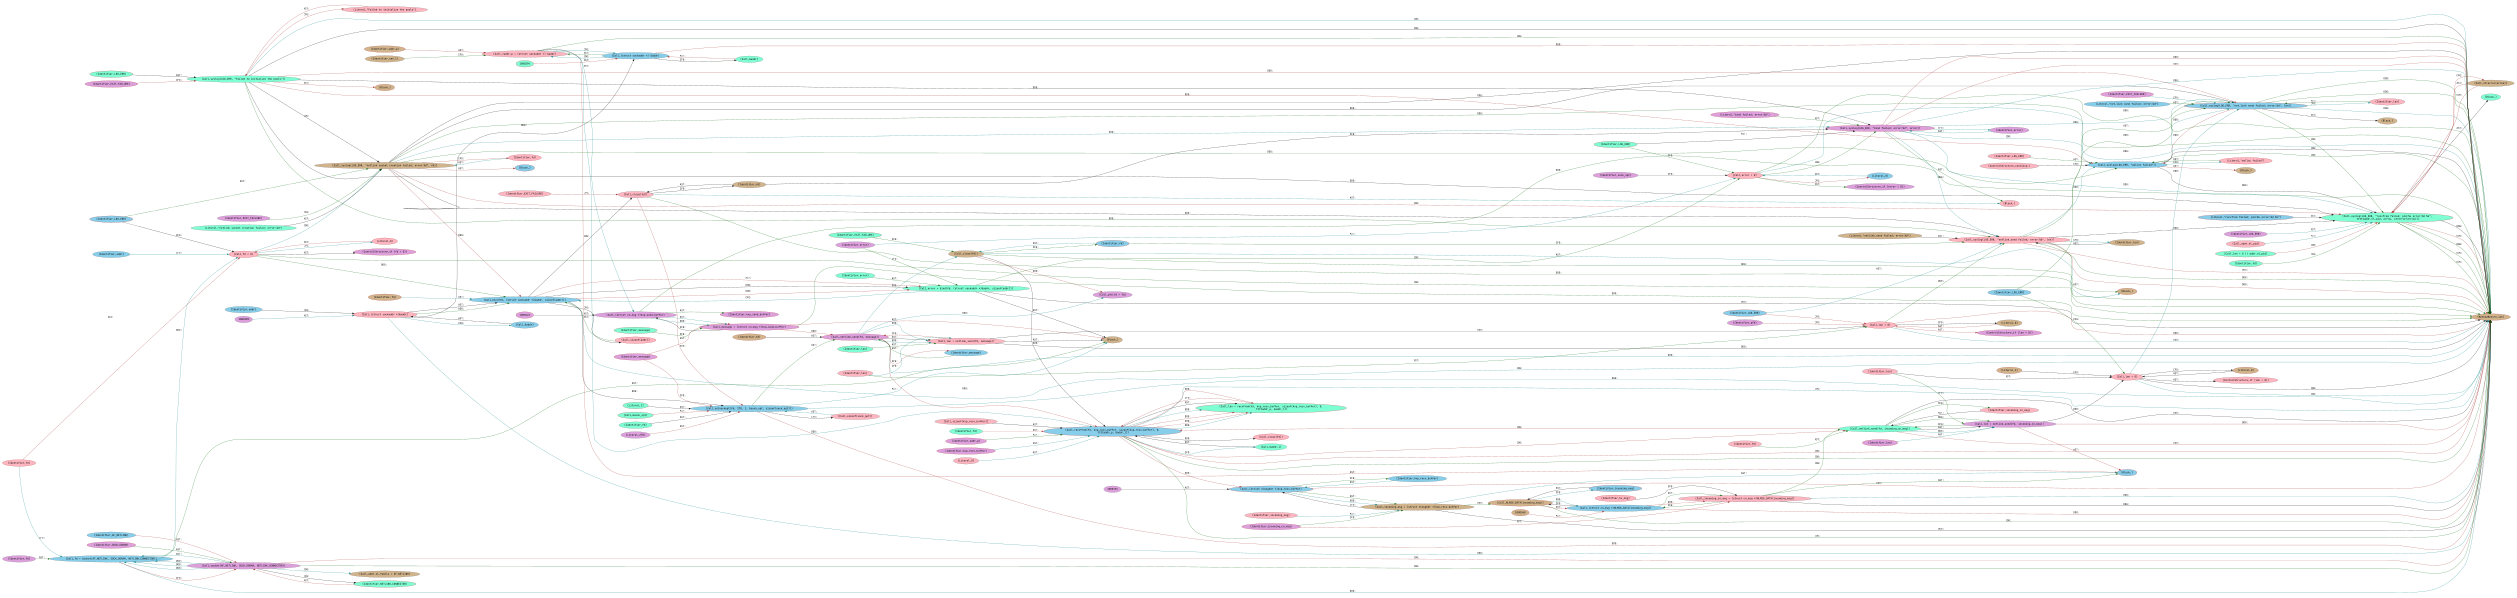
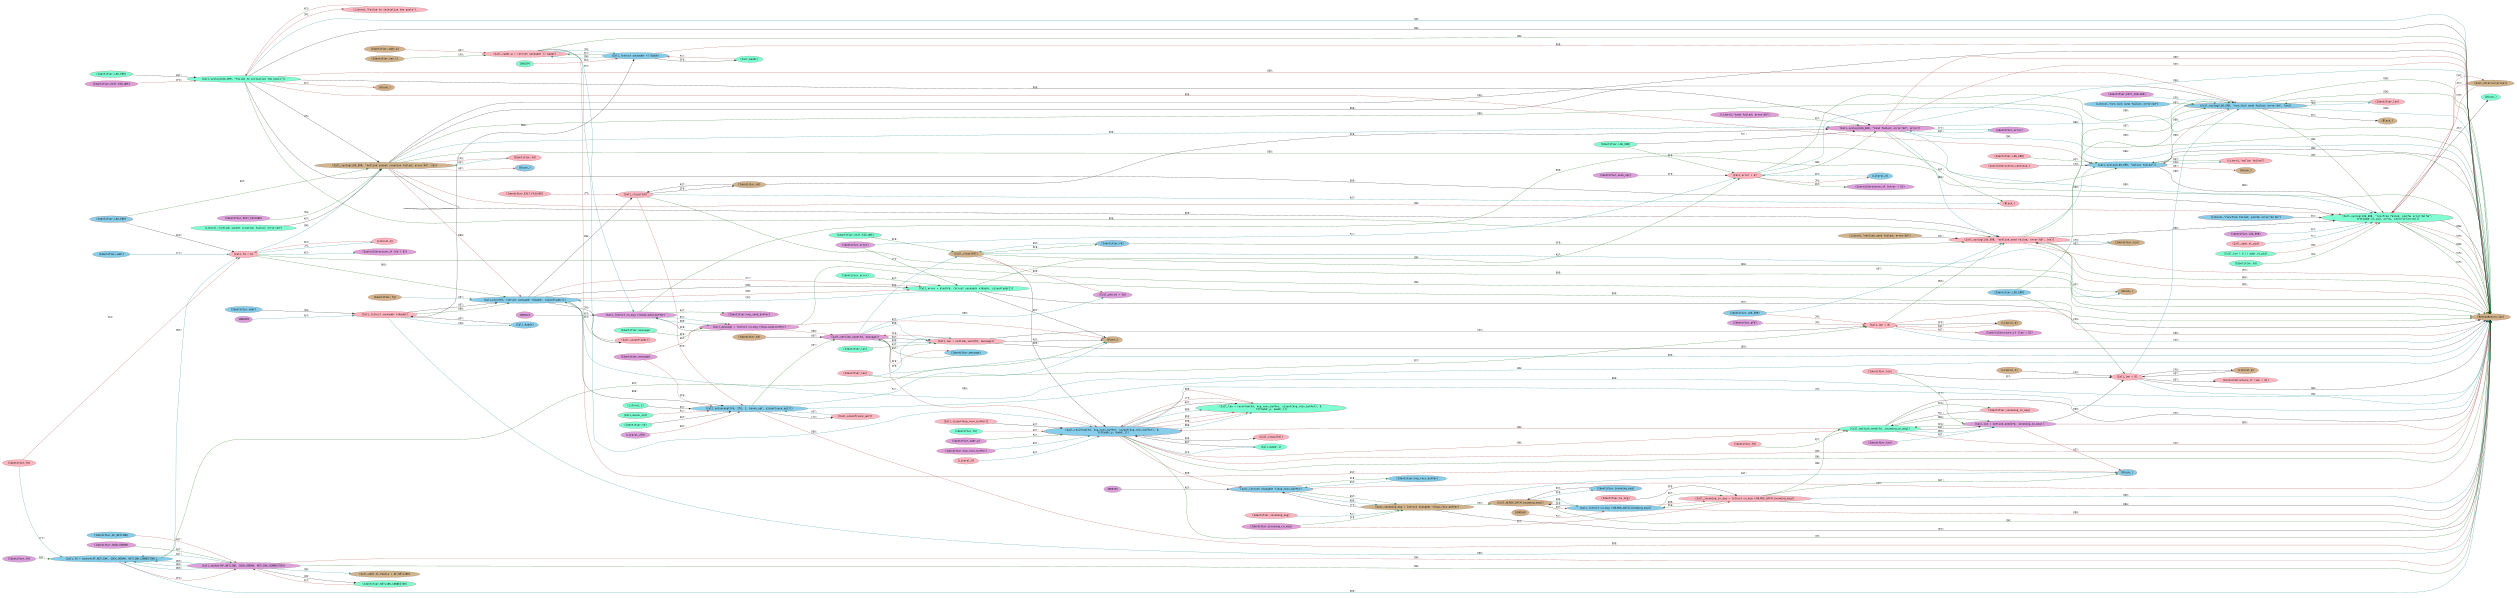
  digraph {
    fontname="JetBrains Mono"
    rankdir=LR
    node [color=gray40 fillcolor=lightpink fontname="JetBrains Mono" style=filled]
    edge [color=teal fontname="JetBrains Mono"]
    n1 [fillcolor=skyblue label="(Call,syslog(LOG_ERR, \"malloc failed\"))"]
    n2 [color=brown fillcolor=skyblue label="(Call,syslog(LOG_ERR, \"net_link send failed; error:%d\", len))"]
    n3 [color=brown fillcolor=aquamarine label="(Call,syslog(LOG_ERR, \"recvfrom failed; pid:%u error:%d %s\",\n \t\t\t\t\taddr.nl_pid, errno, strerror(errno)))"]
    n4 [color=brown fillcolor=tan label="(MethodReturn,int)"]
    n5 [fillcolor=tan label="(Block,)"]
    n6 [color=brown label="(Literal,\"malloc failed\")"]
    n7 [fillcolor=tan label="(Block,)"]
    n8 [label="(Identifier,len)"]
    n9 [fillcolor=aquamarine label="(Block,)"]
    n10 [fillcolor=tan label="(Call,strerror(errno))"]
    n11 [fillcolor=tan label="(Call,syslog(LOG_ERR, \"netlink socket creation failed; error:%d\", fd))"]
    n12 [color=brown label="(Call,syslog(LOG_ERR, \"netlink_send failed; error:%d\", len))"]
    n13 [color=brown fillcolor=plum label="(Call,syslog(LOG_ERR, \"bind failed; error:%d\", error))"]
    n14 [fillcolor=skyblue label="(Call,bind(fd, (struct sockaddr *)&addr, sizeof(addr)))"]
    n15 [color=brown fillcolor=skyblue label="(Block,)"]
    n16 [color=brown label="(Identifier,fd)"]
    n17 [fillcolor=tan label="(Identifier,len)"]
    n18 [color=brown fillcolor=tan label="(Block,)"]
    n19 [fillcolor=plum label="(Identifier,error)"]
    n20 [label="(Block,)"]
    n21 [fillcolor=aquamarine label="(Call,error = bind(fd, (struct sockaddr *)&addr, sizeof(addr)))"]
    n22 [fillcolor=skyblue label="(Call,setsockopt(fd, 270, 1, &sock_opt, sizeof(sock_opt)))"]
    n23 [label="(Call,close(fd))"]
    n24 [color=brown label="(Call,sizeof(addr))"]
    n25 [fillcolor=aquamarine label="(Call,syslog(LOG_ERR, \"Failed to initialize the pools\"))"]
    n26 [label="(Literal,\"Failed to initialize the pools\")"]
    n27 [color=brown fillcolor=tan label="(Block,)"]
    n28 [color=brown label="(Call,fd < 0)"]
    n29 [color=brown label="(Literal,0)"]
    n30 [color=brown fillcolor=plum label="(ControlStructure,if (fd < 0))"]
    n31 [fillcolor=skyblue label="(Call,fd = socket(AF_NETLINK, SOCK_DGRAM, NETLINK_CONNECTOR))"]
    n32 [fillcolor=plum label="(Call,socket(AF_NETLINK, SOCK_DGRAM, NETLINK_CONNECTOR))"]
    n33 [fillcolor=tan label="(Block,)"]
    n34 [fillcolor=tan label="(Call,addr.nl_family = AF_NETLINK)"]
    n35 [color=brown fillcolor=aquamarine label="(Identifier,NETLINK_CONNECTOR)"]
    n36 [color=brown label="(Call,error < 0)"]
    n37 [fillcolor=skyblue label="(Literal,0)"]
    n38 [fillcolor=plum label="(ControlStructure,if (error < 0))"]
    n39 [color=brown fillcolor=plum label="(Call,netlink_send(fd, message))"]
    n40 [label="(Call,sizeof(sock_opt))"]
    n41 [fillcolor=tan label="(Identifier,fd)"]
    n42 [color=brown label="(Call,(struct sockaddr *)&addr)"]
    n43 [fillcolor=skyblue label="(Call,(struct sockaddr *) &addr)"]
    n44 [fillcolor=skyblue label="(Call,&addr)"]
    n45 [label="(Call,*addr_p = (struct sockaddr *) &addr)"]
    n46 [fillcolor=aquamarine label="(Call,&addr)"]
    n47 [color=brown label="(Call,len < 0)"]
    n48 [fillcolor=tan label="(Literal,0)"]
    n49 [color=brown fillcolor=plum label="(ControlStructure,if (len < 0))"]
    n50 [label="(Call,len = netlink_send(fd, message))"]
    n51 [color=brown fillcolor=skyblue label="(Call,recvfrom(fd, kvp_recv_buffer, sizeof(kvp_recv_buffer), 0,\n \t\t\t\taddr_p, &addr_l))"]
    n52 [fillcolor=tan label="(Call,close(fd))"]
    n53 [fillcolor=skyblue label="(Identifier,message)"]
    n54 [fillcolor=plum label="(Call,pfd.fd = fd)"]
    n55 [fillcolor=aquamarine label="(Call,netlink_send(fd, incoming_cn_msg))"]
    n56 [color=brown fillcolor=skyblue label="(Call,(struct nlmsghdr *)kvp_recv_buffer)"]
    n57 [color=brown fillcolor=aquamarine label="(Call,len = recvfrom(fd, kvp_recv_buffer, sizeof(kvp_recv_buffer), 0,\n \t\t\t\taddr_p, &addr_l))"]
    n58 [color=brown label="(Call,close(fd))"]
    n59 [fillcolor=aquamarine label="(Call,&addr_l)"]
    n60 [color=brown fillcolor=skyblue label="(Identifier,fd)"]
    n61 [color=brown fillcolor=plum label="(Call,message = (struct cn_msg *)kvp_send_buffer)"]
-   n62 [fillcolor=plum label="(Call,(struct cn_msg *)kvp_send_buffer)"]
+   n62 [fillcolor=plum label="(Call,(struct cn_msg *)send_send_buffer)"]
    n63 [color=brown fillcolor=plum label="(Identifier,kvp_send_buffer)"]
    n64 [color=brown label="(Call,len < 0)"]
    n65 [color=brown fillcolor=tan label="(Literal,0)"]
    n66 [label="(ControlStructure,if (len < 0))"]
    n67 [fillcolor=plum label="(Call,len = netlink_send(fd, incoming_cn_msg))"]
    n68 [color=brown fillcolor=skyblue label="(Block,)"]
    n69 [label="(Identifier,incoming_cn_msg)"]
    n70 [fillcolor=tan label="(Call,incoming_msg = (struct nlmsghdr *)kvp_recv_buffer)"]
    n71 [fillcolor=skyblue label="(Identifier,kvp_recv_buffer)"]
    n72 [label="(Call,incoming_cn_msg = (struct cn_msg *)NLMSG_DATA(incoming_msg))"]
    n73 [fillcolor=skyblue label="(Call,(struct cn_msg *)NLMSG_DATA(incoming_msg))"]
    n74 [color=brown fillcolor=tan label="(Call,NLMSG_DATA(incoming_msg))"]
    n75 [color=brown fillcolor=skyblue label="(Identifier,incoming_msg)"]
    n76 [label="(Identifier,incoming_msg)"]
    n77 [color=brown fillcolor=aquamarine label="(Identifier,LOG_ERR)"]
    n78 [color=brown fillcolor=tan label="(Identifier,fd)"]
    n79 [color=brown fillcolor=aquamarine label="(Identifier,LOG_ERR)"]
    n80 [fillcolor=skyblue label="(Identifier,addr)"]
    n81 [label="(ControlStructure,continue;)"]
    n82 [color=brown fillcolor=tan label="(Identifier,fd)"]
    n83 [color=brown fillcolor=aquamarine label="(Identifier,EXIT_FAILURE)"]
    n84 [fillcolor=plum label="(Literal,270)"]
    n85 [color=brown fillcolor=aquamarine label="(Identifier,len)"]
    n86 [color=brown label="(Identifier,fd)"]
    n87 [color=brown fillcolor=plum label="(Identifier,EXIT_FAILURE)"]
    n88 [color=brown fillcolor=plum label="(Identifier,kvp_recv_buffer)"]
    n89 [fillcolor=plum label="(Identifier,LOG_ERR)"]
    n90 [color=brown fillcolor=plum label="(Identifier,EXIT_FAILURE)"]
    n91 [color=brown fillcolor=tan label="(Identifier,addr_p)"]
    n92 [fillcolor=skyblue label="(Literal,\"net_link send failed; error:%d\")"]
    n93 [label="(Call,addr.nl_pid)"]
    n94 [fillcolor=aquamarine label="(Literal,\"netlink socket creation failed; error:%d\")"]
    n95 [label="(Literal,0)"]
    n96 [color=brown fillcolor=aquamarine label="(Identifier,message)"]
    n97 [color=brown fillcolor=aquamarine label="(Call,len < 0 || addr.nl_pid)"]
    n98 [label="(Identifier,LOG_ERR)"]
    n99 [color=brown fillcolor=aquamarine label="(Literal,1)"]
    n100 [color=brown fillcolor=skyblue label="(Identifier,LOG_ERR)"]
    n101 [color=brown fillcolor=plum label="(Identifier,SOCK_DGRAM)"]
    n102 [color=brown fillcolor=tan label="(Literal,1)"]
    n103 [fillcolor=skyblue label="(Identifier,AF_NETLINK)"]
    n104 [fillcolor=tan label="(Literal,\"netlink_send failed; error:%d\")"]
    n105 [color=brown fillcolor=aquamarine label="(Identifier,fd)"]
    n106 [color=brown fillcolor=plum label="(Literal,\"bind failed; error:%d\")"]
    n107 [fillcolor=plum label="(Identifier,error)"]
    n108 [label="(Call,sizeof(kvp_recv_buffer))"]
    n109 [label="(Identifier,EXIT_FAILURE)"]
    n110 [fillcolor=plum label="(Identifier,fd)"]
    n111 [label="(Identifier,len)"]
    n112 [color=brown label="(Identifier,hv_msg)"]
    n113 [label="(Identifier,len)"]
    n114 [fillcolor=aquamarine label="(Identifier,fd)"]
    n115 [color=brown fillcolor=plum label="(Identifier,addr_p)"]
    n116 [fillcolor=plum label="(Identifier,pfd)"]
    n117 [fillcolor=skyblue label="(Identifier,LOG_ERR)"]
    n118 [color=brown fillcolor=plum label="(Identifier,len)"]
    n119 [color=brown fillcolor=aquamarine label="(Call,&sock_opt)"]
    n120 [fillcolor=tan label="(Identifier,net_l)"]
    n121 [fillcolor=plum label="(Identifier,EXIT_FAILURE)"]
    n122 [color=brown fillcolor=skyblue label="(Identifier,LOG_ERR)"]
    n123 [color=brown fillcolor=plum label="(Identifier,message)"]
    n124 [fillcolor=plum label="(Identifier,sock_opt)"]
    n125 [color=brown fillcolor=skyblue label="(Literal,\"recvfrom failed; pid:%u error:%d %s\")"]
    n126 [label="(Identifier,fd)"]
    n127 [color=brown fillcolor=plum label="(Identifier,incoming_cn_msg)"]
    n128 [fillcolor=aquamarine label="(Identifier,fd)"]
    n129 [fillcolor=aquamarine label="(Identifier,error)"]
    n130 [fillcolor=skyblue label="(Identifier,addr)"]
    1000189 [fillcolor=plum]
    1000223 [color=brown fillcolor=plum]
    1000294 [color=brown fillcolor=aquamarine]
    1000360 [color=brown fillcolor=tan]
    1000355 [fillcolor=plum]
    n1 -> n2 [label="DDG: "]
    n1 -> n3 [color=black label="DDG: "]
    n1 -> n4 [color=darkgreen label="DDG: "]
    n1 -> n4 [color=black label="DDG: "]
    n1 -> n5 [color=brown label="AST: "]
    n1 -> n6 [label="CFG: "]
    n2 -> n1 [color=brown label="DDG: "]
    n2 -> n3 [color=darkgreen label="DDG: "]
    n2 -> n4 [color=darkgreen label="DDG: "]
    n2 -> n4 [color=darkgreen label="DDG: "]
    n2 -> n4 [label="DDG: "]
    n2 -> n7 [color=black label="AST: "]
    n2 -> n8 [label="CFG: "]
    n3 -> n4 [color=darkgreen label="DDG: "]
    n3 -> n4 [color=black label="DDG: "]
    n3 -> n4 [color=brown label="DDG: "]
    n3 -> n4 [color=darkgreen label="DDG: "]
    n3 -> n4 [color=darkgreen label="DDG: "]
    n3 -> n9 [color=black label="AST: "]
    n3 -> n10 [color=brown label="CFG: "]
    n6 -> n1 [color=darkgreen label="AST: "]
    n8 -> n2 [color=darkgreen label="AST: "]
    n10 -> n3 [color=brown label="AST: "]
    n10 -> n3 [color=brown label="DDG: "]
    n11 -> n1 [color=darkgreen label="DDG: "]
    n11 -> n2 [color=black label="DDG: "]
    n11 -> n3 [color=brown label="DDG: "]
    n11 -> n4 [color=black label="DDG: "]
    n11 -> n4 [color=darkgreen label="DDG: "]
    n11 -> n12 [color=black label="DDG: "]
    n11 -> n13 [label="DDG: "]
    n11 -> n14 [color=brown label="DDG: "]
    n11 -> n15 [color=brown label="AST: "]
    n11 -> n16 [color=brown label="CFG: "]
    n12 -> n1 [label="DDG: "]
    n12 -> n2 [color=darkgreen label="DDG: "]
    n12 -> n3 [color=black label="DDG: "]
    n12 -> n4 [color=brown label="DDG: "]
    n12 -> n4 [color=darkgreen label="DDG: "]
    n12 -> n4 [color=brown label="DDG: "]
    n12 -> n17 [label="CFG: "]
    n12 -> n18 [color=darkgreen label="AST: "]
    n13 -> n1 [label="DDG: "]
    n13 -> n2 [label="DDG: "]
    n13 -> n3 [label="DDG: "]
    n13 -> n4 [color=brown label="DDG: "]
    n13 -> n4 [color=brown label="DDG: "]
    n13 -> n4 [label="DDG: "]
    n13 -> n12 [label="DDG: "]
    n13 -> n19 [label="CFG: "]
    n13 -> n20 [color=darkgreen label="AST: "]
    n14 -> n4 [label="DDG: "]
    n14 -> n21 [color=brown label="AST: "]
    n14 -> n21 [color=black label="DDG: "]
    n14 -> n21 [color=brown label="DDG: "]
    n14 -> n22 [color=black label="DDG: "]
    n14 -> n23 [color=black label="DDG: "]
    n14 -> n24 [color=black label="CFG: "]
    n16 -> n11 [label="AST: "]
    n17 -> n12 [color=black label="AST: "]
    n19 -> n13 [label="AST: "]
    n21 -> n4 [color=black label="DDG: "]
    n21 -> n14 [label="CFG: "]
    n21 -> n33 [color=black label="AST: "]
    n21 -> n36 [color=darkgreen label="DDG: "]
    n22 -> n4 [label="DDG: "]
    n22 -> n4 [color=brown label="DDG: "]
    n22 -> n33 [label="AST: "]
    n22 -> n39 [color=darkgreen label="AST: "]
    n22 -> n40 [color=black label="CFG: "]
    n23 -> n4 [color=darkgreen label="DDG: "]
    n23 -> n20 [label="AST: "]
    n23 -> n22 [color=brown label="DDG: "]
    n23 -> n41 [color=black label="CFG: "]
    n24 -> n14 [color=darkgreen label="AST: "]
    n25 -> n1 [color=brown label="DDG: "]
    n25 -> n2 [color=brown label="DDG: "]
    n25 -> n3 [color=black label="DDG: "]
    n25 -> n4 [label="DDG: "]
    n25 -> n4 [color=black label="DDG: "]
    n25 -> n11 [color=black label="DDG: "]
    n25 -> n12 [color=darkgreen label="DDG: "]
    n25 -> n13 [color=black label="DDG: "]
    n25 -> n26 [color=brown label="CFG: "]
    n25 -> n27 [color=brown label="AST: "]
    n26 -> n25 [color=brown label="AST: "]
    n28 -> n4 [color=darkgreen label="DDG: "]
    n28 -> n11 [label="DDG: "]
    n28 -> n14 [color=darkgreen label="DDG: "]
    n28 -> n29 [label="CFG: "]
-   n28 -> n30 [color=black label="AST: "]
+   n28 -> n30 [label="AST: "]
    n29 -> n28 [color=brown label="AST: "]
    n31 -> n4 [label="DDG: "]
    n31 -> n28 [label="DDG: "]
    n31 -> n32 [color=brown label="CFG: "]
    n31 -> n33 [color=darkgreen label="AST: "]
    n32 -> n4 [color=brown label="DDG: "]
    n32 -> n4 [color=darkgreen label="DDG: "]
    n32 -> n31 [label="AST: "]
    n32 -> n31 [label="DDG: "]
    n32 -> n31 [label="DDG: "]
    n32 -> n31 [label="DDG: "]
    n32 -> n34 [label="DDG: "]
    n32 -> n35 [color=black label="CFG: "]
    n35 -> n32 [color=brown label="AST: "]
    n36 -> n4 [label="DDG: "]
    n36 -> n4 [color=darkgreen label="DDG: "]
    n36 -> n13 [color=darkgreen label="DDG: "]
    n36 -> n37 [color=brown label="CFG: "]
    n36 -> n38 [color=darkgreen label="AST: "]
    n37 -> n36 [label="AST: "]
    n39 -> n4 [label="DDG: "]
    n39 -> n50 [color=black label="AST: "]
    n39 -> n50 [label="DDG: "]
    n39 -> n50 [label="DDG: "]
    n39 -> n51 [color=brown label="DDG: "]
    n39 -> n52 [label="DDG: "]
    n39 -> n53 [color=brown label="CFG: "]
    n39 -> n54 [label="DDG: "]
    n40 -> n22 [label="AST: "]
    n41 -> n13 [color=black label="CFG: "]
    n41 -> n23 [color=black label="AST: "]
    n42 -> n4 [label="DDG: "]
    n42 -> n14 [color=black label="AST: "]
    n42 -> n14 [color=darkgreen label="DDG: "]
    n42 -> n43 [color=black label="DDG: "]
    n42 -> n44 [label="CFG: "]
    n43 -> n4 [color=brown label="DDG: "]
    n43 -> n45 [color=darkgreen label="AST: "]
    n43 -> n45 [label="DDG: "]
    n43 -> n46 [color=black label="CFG: "]
    n44 -> n42 [color=black label="AST: "]
    n45 -> n4 [color=darkgreen label="DDG: "]
    n45 -> n43 [label="CFG: "]
    n45 -> n51 [label="DDG: "]
    n45 -> n62 [label="AST: "]
    n45 -> n68 [color=brown label="AST: "]
    n46 -> n43 [color=brown label="AST: "]
    n47 -> n4 [color=brown label="DDG: "]
    n47 -> n4 [label="DDG: "]
    n47 -> n12 [color=darkgreen label="DDG: "]
    n47 -> n48 [color=black label="CFG: "]
    n47 -> n49 [color=brown label="AST: "]
    n48 -> n47 [color=brown label="AST: "]
    n50 -> n4 [color=black label="DDG: "]
    n50 -> n33 [color=black label="AST: "]
    n50 -> n39 [color=brown label="CFG: "]
    n50 -> n47 [color=black label="DDG: "]
    n51 -> n4 [color=brown label="DDG: "]
    n51 -> n4 [color=darkgreen label="DDG: "]
    n51 -> n4 [color=darkgreen label="DDG: "]
    n51 -> n4 [label="DDG: "]
    n51 -> n55 [color=brown label="DDG: "]
    n51 -> n56 [color=brown label="DDG: "]
    n51 -> n57 [color=black label="AST: "]
    n51 -> n57 [label="DDG: "]
    n51 -> n57 [color=brown label="DDG: "]
    n51 -> n57 [color=brown label="DDG: "]
    n51 -> n57 [label="DDG: "]
    n51 -> n57 [color=brown label="DDG: "]
    n51 -> n58 [color=black label="DDG: "]
    n51 -> n59 [label="CFG: "]
    n52 -> n4 [color=darkgreen label="DDG: "]
    n52 -> n18 [label="AST: "]
    n52 -> n51 [color=black label="DDG: "]
    n52 -> n54 [color=brown label="DDG: "]
    n52 -> n60 [color=darkgreen label="CFG: "]
    n53 -> n39 [color=darkgreen label="AST: "]
    n55 -> n4 [color=black label="DDG: "]
    n55 -> n4 [color=brown label="DDG: "]
    n55 -> n51 [color=brown label="DDG: "]
    n55 -> n67 [color=black label="AST: "]
    n55 -> n67 [label="DDG: "]
    n55 -> n67 [color=darkgreen label="DDG: "]
    n55 -> n69 [color=darkgreen label="CFG: "]
    n56 -> n4 [color=brown label="DDG: "]
    n56 -> n70 [color=darkgreen label="AST: "]
    n56 -> n70 [label="DDG: "]
    n56 -> n71 [color=darkgreen label="CFG: "]
    n57 -> n51 [color=brown label="CFG: "]
    n59 -> n51 [color=black label="AST: "]
    n60 -> n12 [color=darkgreen label="CFG: "]
    n60 -> n52 [label="AST: "]
    n61 -> n4 [color=darkgreen label="DDG: "]
    n61 -> n33 [color=brown label="AST: "]
    n61 -> n39 [color=brown label="DDG: "]
    n61 -> n62 [color=black label="CFG: "]
    n62 -> n4 [color=darkgreen label="DDG: "]
    n62 -> n61 [label="AST: "]
    n62 -> n61 [label="DDG: "]
    n62 -> n63 [color=darkgreen label="AST: "]
    n64 -> n2 [label="DDG: "]
    n64 -> n4 [label="DDG: "]
    n64 -> n4 [color=black label="DDG: "]
    n64 -> n65 [color=black label="CFG: "]
    n64 -> n66 [color=black label="AST: "]
    n65 -> n64 [color=black label="AST: "]
    n67 -> n4 [color=brown label="DDG: "]
    n67 -> n55 [color=darkgreen label="CFG: "]
    n67 -> n64 [color=black label="DDG: "]
    n67 -> n68 [color=brown label="AST: "]
    n69 -> n55 [color=black label="AST: "]
    n70 -> n4 [color=black label="DDG: "]
    n70 -> n56 [color=black label="CFG: "]
    n70 -> n68 [label="AST: "]
    n70 -> n74 [color=darkgreen label="DDG: "]
    n71 -> n56 [label="AST: "]
    n72 -> n4 [label="DDG: "]
    n72 -> n4 [color=black label="DDG: "]
    n72 -> n55 [color=darkgreen label="DDG: "]
    n72 -> n68 [color=darkgreen label="AST: "]
    n72 -> n73 [color=darkgreen label="CFG: "]
    n73 -> n4 [color=brown label="DDG: "]
    n73 -> n72 [color=darkgreen label="AST: "]
    n73 -> n72 [color=brown label="DDG: "]
    n73 -> n74 [color=black label="CFG: "]
    n74 -> n4 [color=darkgreen label="DDG: "]
    n74 -> n73 [color=brown label="AST: "]
    n74 -> n73 [label="DDG: "]
    n74 -> n75 [label="CFG: "]
    n75 -> n74 [color=black label="AST: "]
    n76 -> n70 [label="AST: "]
    n77 -> n25 [color=black label="AST: "]
    n78 -> n39 [color=black label="AST: "]
    n79 -> n13 [color=black label="AST: "]
    n79 -> n36 [color=darkgreen label="CFG: "]
    n80 -> n28 [label="CFG: "]
    n81 -> n1 [color=black label="CFG: "]
    n82 -> n14 [label="AST: "]
    n83 -> n52 [color=darkgreen label="CFG: "]
    n84 -> n22 [color=brown label="AST: "]
    n85 -> n50 [color=darkgreen label="AST: "]
    n86 -> n28 [color=brown label="AST: "]
    n86 -> n31 [label="CFG: "]
    n87 -> n2 [label="CFG: "]
    n88 -> n51 [label="AST: "]
    n89 -> n3 [label="AST: "]
    n90 -> n25 [color=brown label="CFG: "]
    n91 -> n45 [color=brown label="AST: "]
    n92 -> n2 [color=darkgreen label="AST: "]
    n93 -> n3 [label="AST: "]
    n94 -> n11 [color=black label="AST: "]
    n95 -> n51 [label="AST: "]
    n96 -> n61 [color=darkgreen label="CFG: "]
    n97 -> n3 [color=brown label="DDG: "]
    n98 -> n1 [color=darkgreen label="AST: "]
    n99 -> n22 [color=black label="AST: "]
    n100 -> n11 [color=darkgreen label="AST: "]
    n100 -> n28 [color=black label="CFG: "]
    n101 -> n32 [color=darkgreen label="AST: "]
    n102 -> n64 [color=black label="CFG: "]
    n103 -> n32 [color=brown label="AST: "]
    n104 -> n12 [color=black label="AST: "]
    n105 -> n3 [color=darkgreen label="CFG: "]
    n106 -> n13 [color=darkgreen label="AST: "]
    n107 -> n21 [color=darkgreen label="CFG: "]
    n107 -> n36 [label="AST: "]
    n108 -> n51 [color=black label="AST: "]
    n109 -> n23 [color=brown label="CFG: "]
    n110 -> n31 [color=darkgreen label="AST: "]
    n111 -> n47 [color=darkgreen label="AST: "]
    n111 -> n50 [label="CFG: "]
    n112 -> n72 [color=black label="CFG: "]
    n113 -> n64 [color=black label="AST: "]
    n113 -> n67 [color=darkgreen label="CFG: "]
    n114 -> n51 [color=brown label="AST: "]
    n115 -> n51 [color=darkgreen label="AST: "]
    n116 -> n47 [color=brown label="CFG: "]
    n117 -> n2 [color=darkgreen label="AST: "]
    n117 -> n64 [color=darkgreen label="CFG: "]
    n118 -> n67 [label="AST: "]
    n119 -> n22 [color=brown label="AST: "]
    n120 -> n45 [color=darkgreen label="CFG: "]
    n121 -> n11 [color=darkgreen label="CFG: "]
    n122 -> n12 [label="AST: "]
    n122 -> n47 [color=brown label="CFG: "]
    n123 -> n22 [color=brown label="CFG: "]
    n123 -> n61 [color=brown label="AST: "]
    n124 -> n36 [color=black label="CFG: "]
    n125 -> n3 [color=black label="AST: "]
    n126 -> n55 [color=darkgreen label="AST: "]
    n127 -> n70 [color=darkgreen label="CFG: "]
    n127 -> n72 [color=brown label="AST: "]
    n128 -> n22 [color=black label="AST: "]
    n129 -> n21 [color=darkgreen label="AST: "]
    n130 -> n42 [color=black label="CFG: "]
    1000189 -> n42 [label="AST: "]
    1000223 -> n62 [color=black label="AST: "]
    1000294 -> n43 [color=brown label="AST: "]
    1000360 -> n73 [color=brown label="AST: "]
    1000355 -> n56 [color=black label="AST: "]
  }
